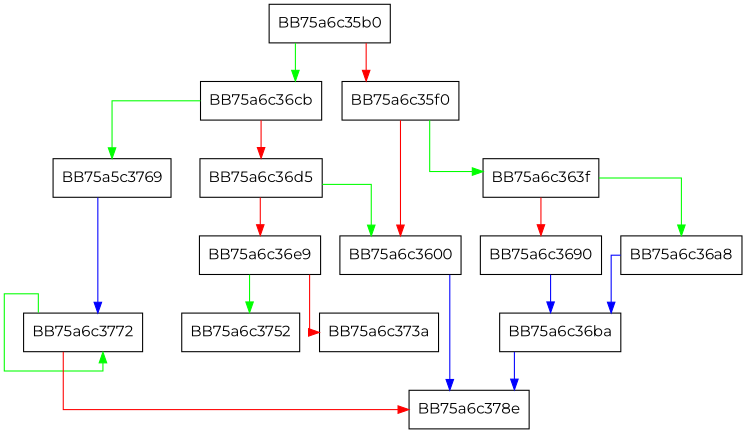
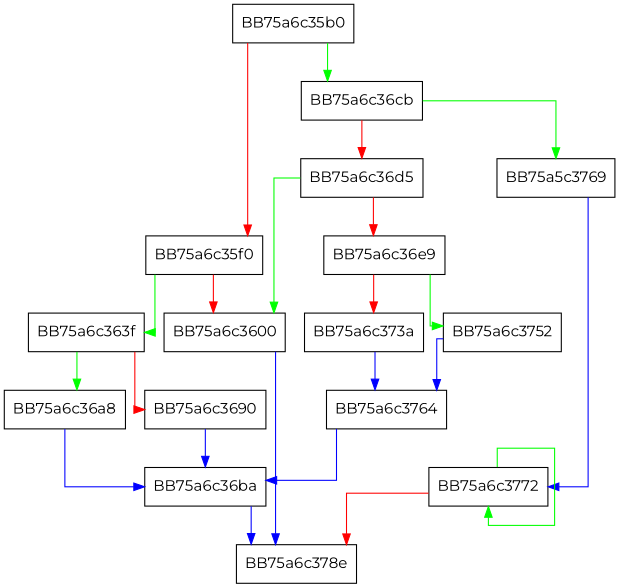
  digraph {
    fontname=Montserrat
    splines=ortho
    node [fontname=Montserrat shape=box]
    edge [color=blue fontname=Montserrat]
    BB75a6c35b0
    BB75a6c36cb
    BB75a6c35f0
    n4 [label=BB75a5c3769]
    BB75a6c36d5
    BB75a6c363f
    BB75a6c3600
    BB75a6c3772
    BB75a6c36e9
    BB75a6c36a8
    BB75a6c3690
    BB75a6c378e
    BB75a6c36ba
    BB75a6c3752
    BB75a6c373a
+   BB75a6c3764
    BB75a6c35b0 -> BB75a6c36cb [color=green]
    BB75a6c35b0 -> BB75a6c35f0 [color=red]
    BB75a6c36cb -> n4 [color=green]
    BB75a6c36cb -> BB75a6c36d5 [color=red]
    BB75a6c35f0 -> BB75a6c363f [color=green]
    BB75a6c35f0 -> BB75a6c3600 [color=red]
    n4 -> BB75a6c3772
    BB75a6c36d5 -> BB75a6c3600 [color=green]
    BB75a6c36d5 -> BB75a6c36e9 [color=red]
    BB75a6c363f -> BB75a6c36a8 [color=green]
    BB75a6c363f -> BB75a6c3690 [color=red]
    BB75a6c3600 -> BB75a6c378e
    BB75a6c3772 -> BB75a6c3772 [color=green]
    BB75a6c3772 -> BB75a6c378e [color=red]
    BB75a6c36e9 -> BB75a6c3752 [color=green]
    BB75a6c36e9 -> BB75a6c373a [color=red]
    BB75a6c36a8 -> BB75a6c36ba
    BB75a6c3690 -> BB75a6c36ba
    BB75a6c36ba -> BB75a6c378e
+   BB75a6c3752 -> BB75a6c3764
+   BB75a6c373a -> BB75a6c3764
+   BB75a6c3764 -> BB75a6c36ba
  }
